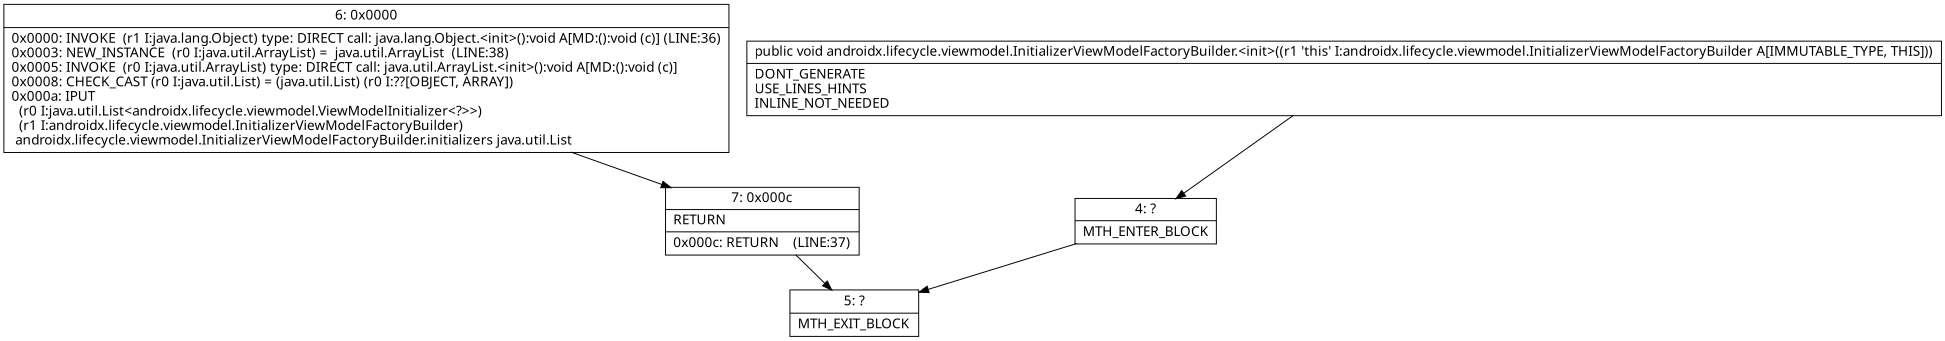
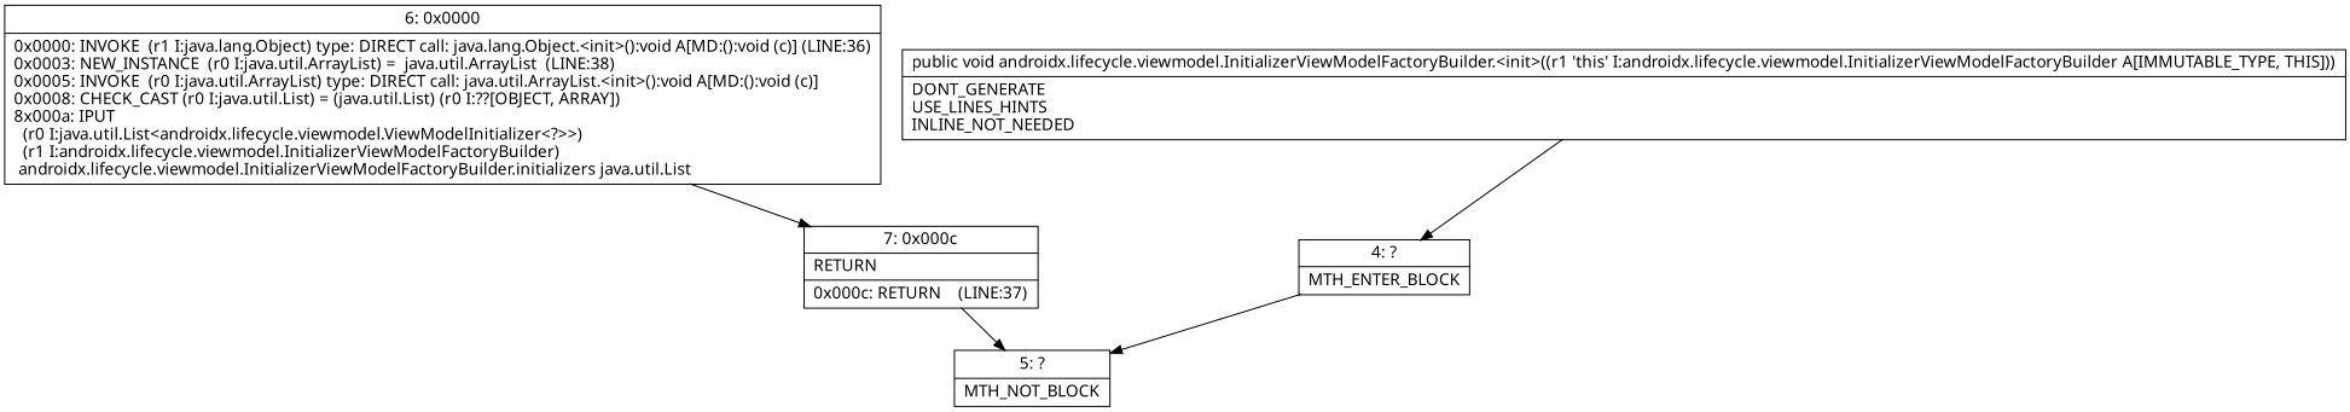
  digraph {
    fontname="Noto Sans"
    node [fontname="Noto Sans" shape=record]
    edge [fontname="Noto Sans"]
    n1 [label="{4\:\ ?|MTH_ENTER_BLOCK\l}"]
-   n2 [label="{5\:\ ?|MTH_EXIT_BLOCK\l}"]
-   n3 [label="{6\:\ 0x0000|0x0000: INVOKE  (r1 I:java.lang.Object) type: DIRECT call: java.lang.Object.\<init\>():void A[MD:():void (c)] (LINE:36)\l0x0003: NEW_INSTANCE  (r0 I:java.util.ArrayList) =  java.util.ArrayList  (LINE:38)\l0x0005: INVOKE  (r0 I:java.util.ArrayList) type: DIRECT call: java.util.ArrayList.\<init\>():void A[MD:():void (c)]\l0x0008: CHECK_CAST (r0 I:java.util.List) = (java.util.List) (r0 I:??[OBJECT, ARRAY]) \l0x000a: IPUT  \l  (r0 I:java.util.List\<androidx.lifecycle.viewmodel.ViewModelInitializer\<?\>\>)\l  (r1 I:androidx.lifecycle.viewmodel.InitializerViewModelFactoryBuilder)\l androidx.lifecycle.viewmodel.InitializerViewModelFactoryBuilder.initializers java.util.List \l}"]
+   n2 [label="{5\:\ ?|MTH_NOT_BLOCK\l}"]
+   n3 [label="{6\:\ 0x0000|0x0000: INVOKE  (r1 I:java.lang.Object) type: DIRECT call: java.lang.Object.\<init\>():void A[MD:():void (c)] (LINE:36)\l0x0003: NEW_INSTANCE  (r0 I:java.util.ArrayList) =  java.util.ArrayList  (LINE:38)\l0x0005: INVOKE  (r0 I:java.util.ArrayList) type: DIRECT call: java.util.ArrayList.\<init\>():void A[MD:():void (c)]\l0x0008: CHECK_CAST (r0 I:java.util.List) = (java.util.List) (r0 I:??[OBJECT, ARRAY]) \l8x000a: IPUT  \l  (r0 I:java.util.List\<androidx.lifecycle.viewmodel.ViewModelInitializer\<?\>\>)\l  (r1 I:androidx.lifecycle.viewmodel.InitializerViewModelFactoryBuilder)\l androidx.lifecycle.viewmodel.InitializerViewModelFactoryBuilder.initializers java.util.List \l}"]
    n4 [label="{7\:\ 0x000c|RETURN\l|0x000c: RETURN    (LINE:37)\l}"]
    n5 [label="{public void androidx.lifecycle.viewmodel.InitializerViewModelFactoryBuilder.\<init\>((r1 'this' I:androidx.lifecycle.viewmodel.InitializerViewModelFactoryBuilder A[IMMUTABLE_TYPE, THIS]))  | DONT_GENERATE\lUSE_LINES_HINTS\lINLINE_NOT_NEEDED\l}"]
    n1 -> n2
    n3 -> n4
    n4 -> n2
    n5 -> n1
  }
